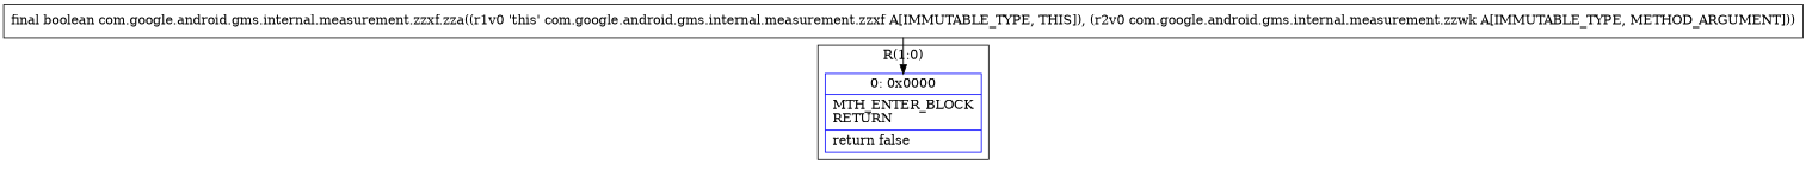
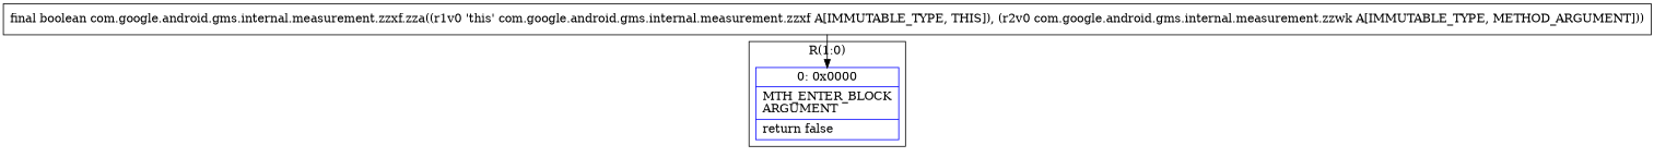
  digraph {
    node [shape=record]
-   n1 [color=blue label="{0\:\ 0x0000|MTH_ENTER_BLOCK\lRETURN\l|return false\l}"]
+   n1 [color=blue label="{0\:\ 0x0000|MTH_ENTER_BLOCK\lARGUMENT\l|return false\l}"]
    n2 [label="{final boolean com.google.android.gms.internal.measurement.zzxf.zza((r1v0 'this' com.google.android.gms.internal.measurement.zzxf A[IMMUTABLE_TYPE, THIS]), (r2v0 com.google.android.gms.internal.measurement.zzwk A[IMMUTABLE_TYPE, METHOD_ARGUMENT])) }"]
    subgraph cluster_1 {
      label="R(1:0)"
      n1
    }
    n2 -> n1
  }
